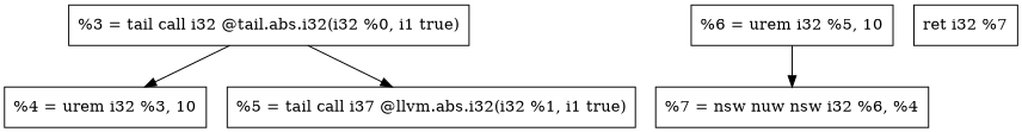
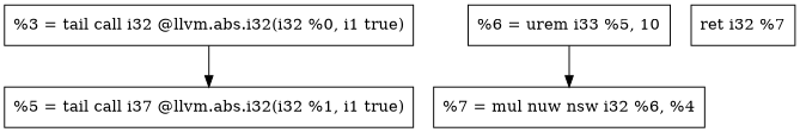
  digraph {
    node [shape=record]
-   n1 [label="%3 = tail call i32 @tail.abs.i32(i32 %0, i1 true)"]
-   n2 [label="  %4 = urem i32 %3, 10"]
+   n1 [label="  %3 = tail call i32 @llvm.abs.i32(i32 %0, i1 true)"]
    n3 [label="%5 = tail call i37 @llvm.abs.i32(i32 %1, i1 true)"]
-   n4 [label="%7 = nsw nuw nsw i32 %6, %4"]
-   n5 [label="  %6 = urem i32 %5, 10"]
+   n4 [label="  %7 = mul nuw nsw i32 %6, %4"]
+   n5 [label="%6 = urem i33 %5, 10"]
    n6 [label="  ret i32 %7"]
-   n1 -> n2
    n1 -> n3
    n5 -> n4
  }
